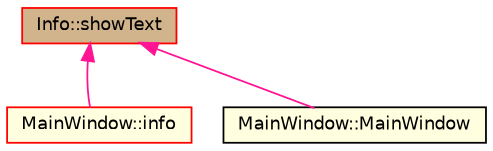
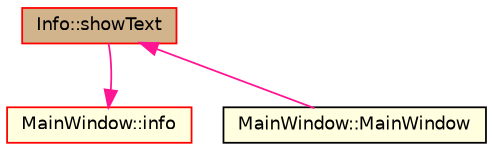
  digraph {
    rankdir=TB
    node [color=red fillcolor=lightyellow fontname=Helvetica fontsize=10 shape=record style=filled]
    edge [color=deeppink dir=back fontname=Helvetica fontsize=10 labelfontname=Helvetica labelfontsize=10 style=solid]
    n1 [fillcolor=tan fontcolor=black height=0.2 label="Info::showText" width=0.4]
    n2 [height=0.2 label="MainWindow::info" width=0.4]
    n3 [color=black height=0.2 label="MainWindow::MainWindow" width=0.4]
-   n1 -> n2
+   n2 -> n1
    n1 -> n3
  }
